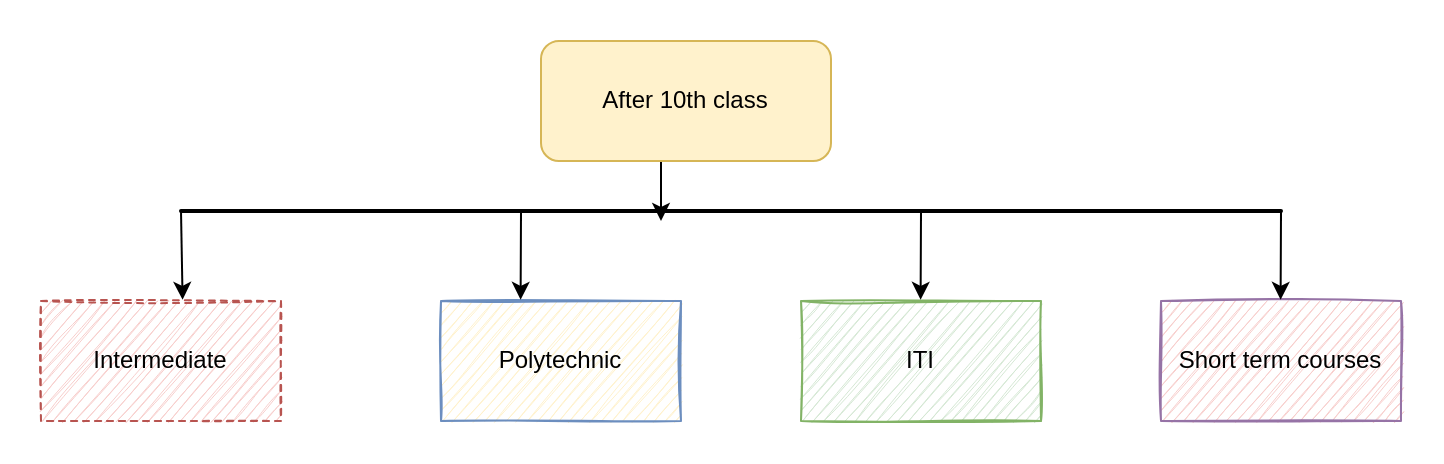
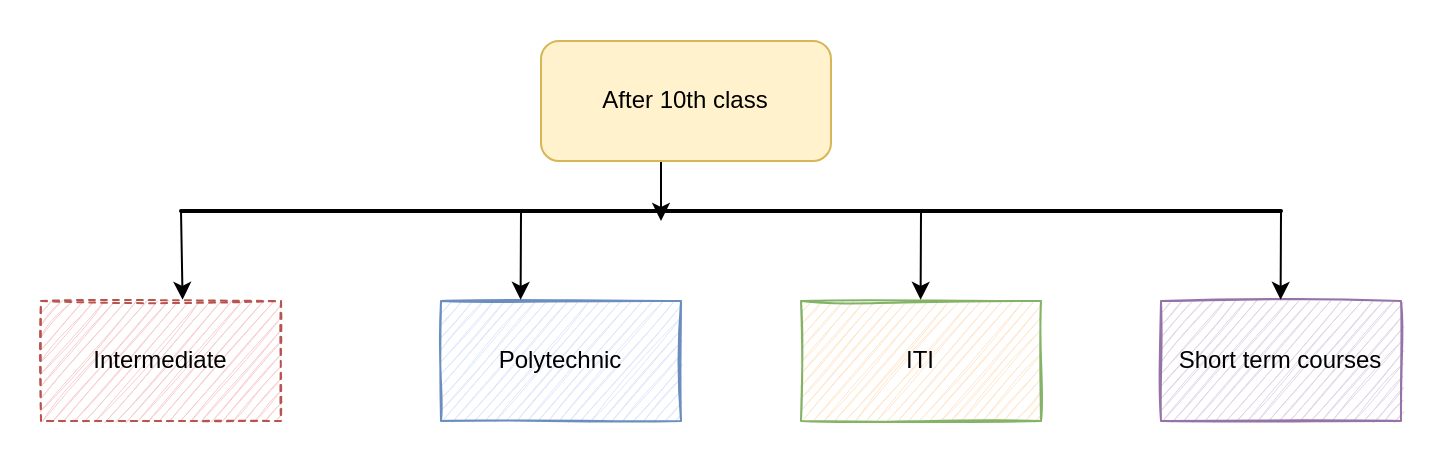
  <mxCell id="0" />
  <mxCell id="1" parent="0" />
  <mxCell id="2" style="edgeStyle=orthogonalEdgeStyle;rounded=0;orthogonalLoop=1;jettySize=auto;html=1;exitX=0.5;exitY=1;exitDx=0;exitDy=0;" edge="1" parent="1" source="3"><mxGeometry relative="1" as="geometry"><mxPoint x="330" y="110" as="targetPoint" /></mxGeometry></mxCell>
  <mxCell id="3" value="After 10th class" style="rounded=1;whiteSpace=wrap;html=1;fillColor=#fff2cc;strokeColor=#d6b656;" vertex="1" parent="1"><mxGeometry x="270" y="20" width="145" height="60" as="geometry" /></mxCell>
  <mxCell id="4" value="Intermediate" style="rounded=0;whiteSpace=wrap;html=1;fillColor=#f8cecc;strokeColor=#b85450;sketch=1;dashed=1;" vertex="1" parent="1"><mxGeometry x="20" y="150" width="120" height="60" as="geometry" /></mxCell>
- <mxCell id="5" value="Polytechnic" style="rounded=0;whiteSpace=wrap;html=1;fillColor=#fff2cc;strokeColor=#6c8ebf;glass=0;shadow=0;sketch=1;" vertex="1" parent="1"><mxGeometry x="220" y="150" width="120" height="60" as="geometry" /></mxCell>
- <mxCell id="6" value="&lt;span style=&quot;&quot;&gt;ITI&lt;/span&gt;" style="rounded=0;whiteSpace=wrap;html=1;shadow=0;glass=0;labelBackgroundColor=none;sketch=1;fillColor=#d5e8d4;strokeColor=#82b366;" vertex="1" parent="1"><mxGeometry x="400" y="150" width="120" height="60" as="geometry" /></mxCell>
- <mxCell id="7" value="Short term courses" style="rounded=0;whiteSpace=wrap;html=1;shadow=0;glass=0;labelBackgroundColor=none;sketch=1;fillColor=#f8cecc;strokeColor=#9673a6;labelBorderColor=none;" vertex="1" parent="1"><mxGeometry x="580" y="150" width="120" height="60" as="geometry" /></mxCell>
+ <mxCell id="5" value="Polytechnic" style="rounded=0;whiteSpace=wrap;html=1;fillColor=#dae8fc;strokeColor=#6c8ebf;glass=0;shadow=0;sketch=1;" vertex="1" parent="1"><mxGeometry x="220" y="150" width="120" height="60" as="geometry" /></mxCell>
+ <mxCell id="6" value="&lt;span style=&quot;&quot;&gt;ITI&lt;/span&gt;" style="rounded=0;whiteSpace=wrap;html=1;shadow=0;glass=0;labelBackgroundColor=none;sketch=1;fillColor=#ffe6cc;strokeColor=#82b366;" vertex="1" parent="1"><mxGeometry x="400" y="150" width="120" height="60" as="geometry" /></mxCell>
+ <mxCell id="7" value="Short term courses" style="rounded=0;whiteSpace=wrap;html=1;shadow=0;glass=0;labelBackgroundColor=none;sketch=1;fillColor=#e1d5e7;strokeColor=#9673a6;labelBorderColor=none;" vertex="1" parent="1"><mxGeometry x="580" y="150" width="120" height="60" as="geometry" /></mxCell>
  <mxCell id="8" style="edgeStyle=orthogonalEdgeStyle;rounded=0;orthogonalLoop=1;jettySize=auto;html=1;entryX=0.59;entryY=-0.01;entryDx=0;entryDy=0;entryPerimeter=0;exitX=0;exitY=0.5;exitDx=0;exitDy=0;exitPerimeter=0;" edge="1" parent="1" source="11" target="4"><mxGeometry relative="1" as="geometry"><mxPoint x="91" y="110" as="sourcePoint" /><Array as="points"><mxPoint x="91" y="105" /></Array></mxGeometry></mxCell>
  <mxCell id="9" style="edgeStyle=orthogonalEdgeStyle;rounded=0;orthogonalLoop=1;jettySize=auto;html=1;entryX=0.59;entryY=-0.01;entryDx=0;entryDy=0;entryPerimeter=0;" edge="1" parent="1"><mxGeometry relative="1" as="geometry"><mxPoint x="640" y="110" as="sourcePoint" /><mxPoint x="639.8" y="149.4" as="targetPoint" /><Array as="points"><mxPoint x="640" y="105" /></Array></mxGeometry></mxCell>
  <mxCell id="10" style="edgeStyle=orthogonalEdgeStyle;rounded=0;orthogonalLoop=1;jettySize=auto;html=1;entryX=0.59;entryY=-0.01;entryDx=0;entryDy=0;entryPerimeter=0;" edge="1" parent="1"><mxGeometry relative="1" as="geometry"><mxPoint x="460" y="110" as="sourcePoint" /><mxPoint x="459.8" y="149.4" as="targetPoint" /><Array as="points"><mxPoint x="460" y="105" /></Array></mxGeometry></mxCell>
  <mxCell id="11" value="" style="line;strokeWidth=2;html=1;shadow=0;glass=0;labelBackgroundColor=none;labelBorderColor=none;sketch=1;" vertex="1" parent="1"><mxGeometry x="90" y="100" width="550" height="10" as="geometry" /></mxCell>
  <mxCell id="12" style="edgeStyle=orthogonalEdgeStyle;rounded=0;orthogonalLoop=1;jettySize=auto;html=1;entryX=0.59;entryY=-0.01;entryDx=0;entryDy=0;entryPerimeter=0;" edge="1" parent="1"><mxGeometry relative="1" as="geometry"><mxPoint x="260" y="110" as="sourcePoint" /><mxPoint x="259.8" y="149.4" as="targetPoint" /><Array as="points"><mxPoint x="260" y="105" /></Array></mxGeometry></mxCell>
